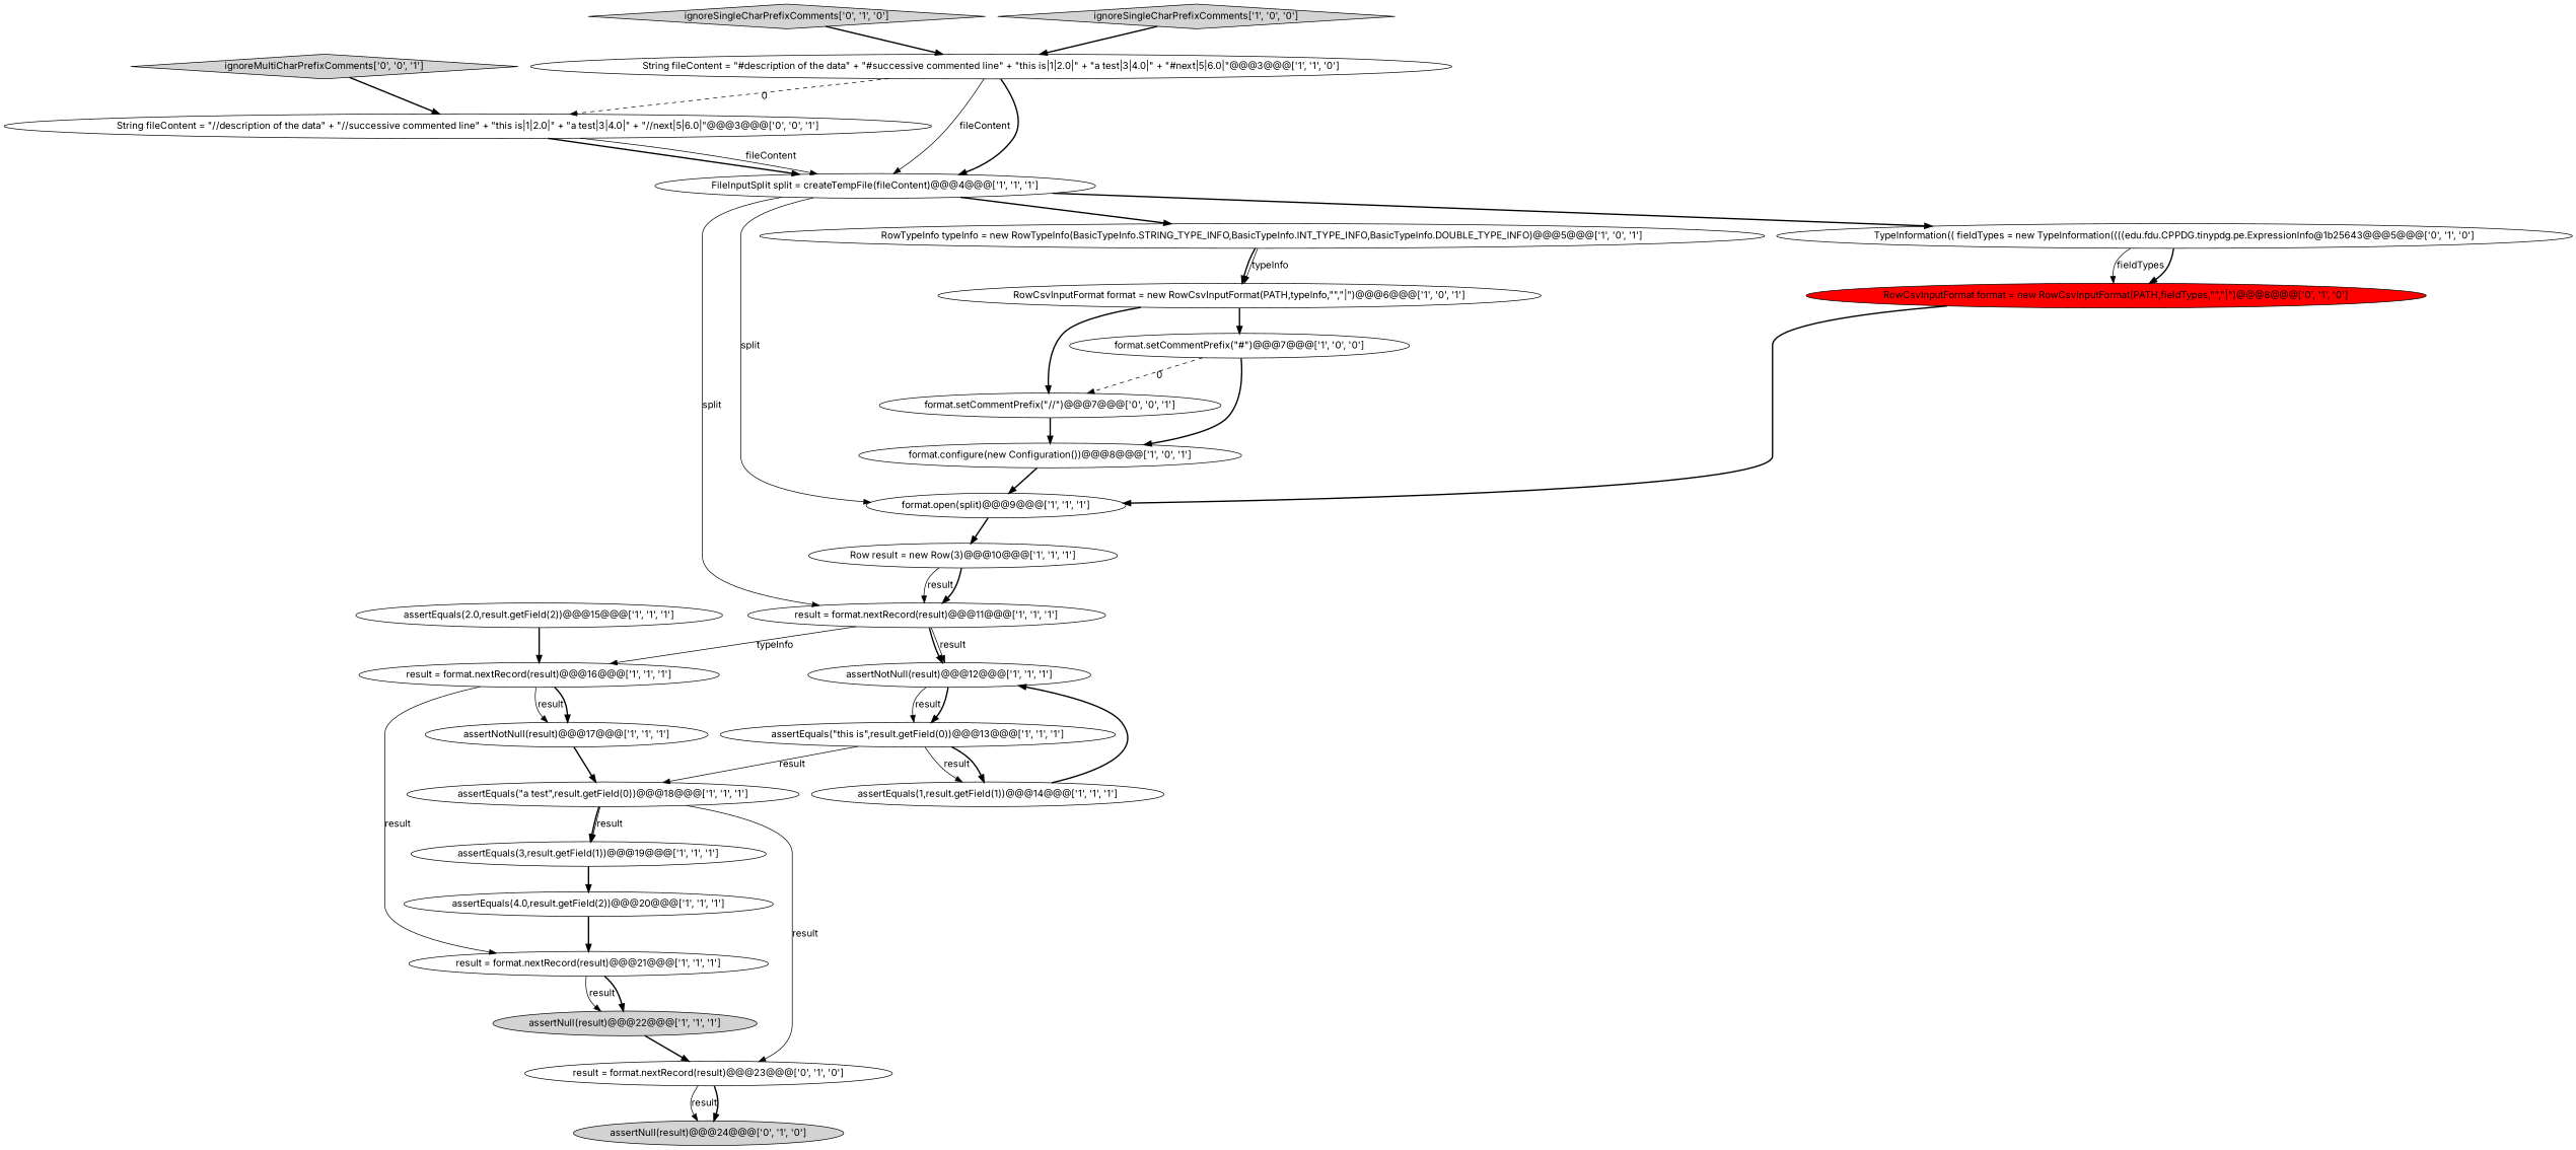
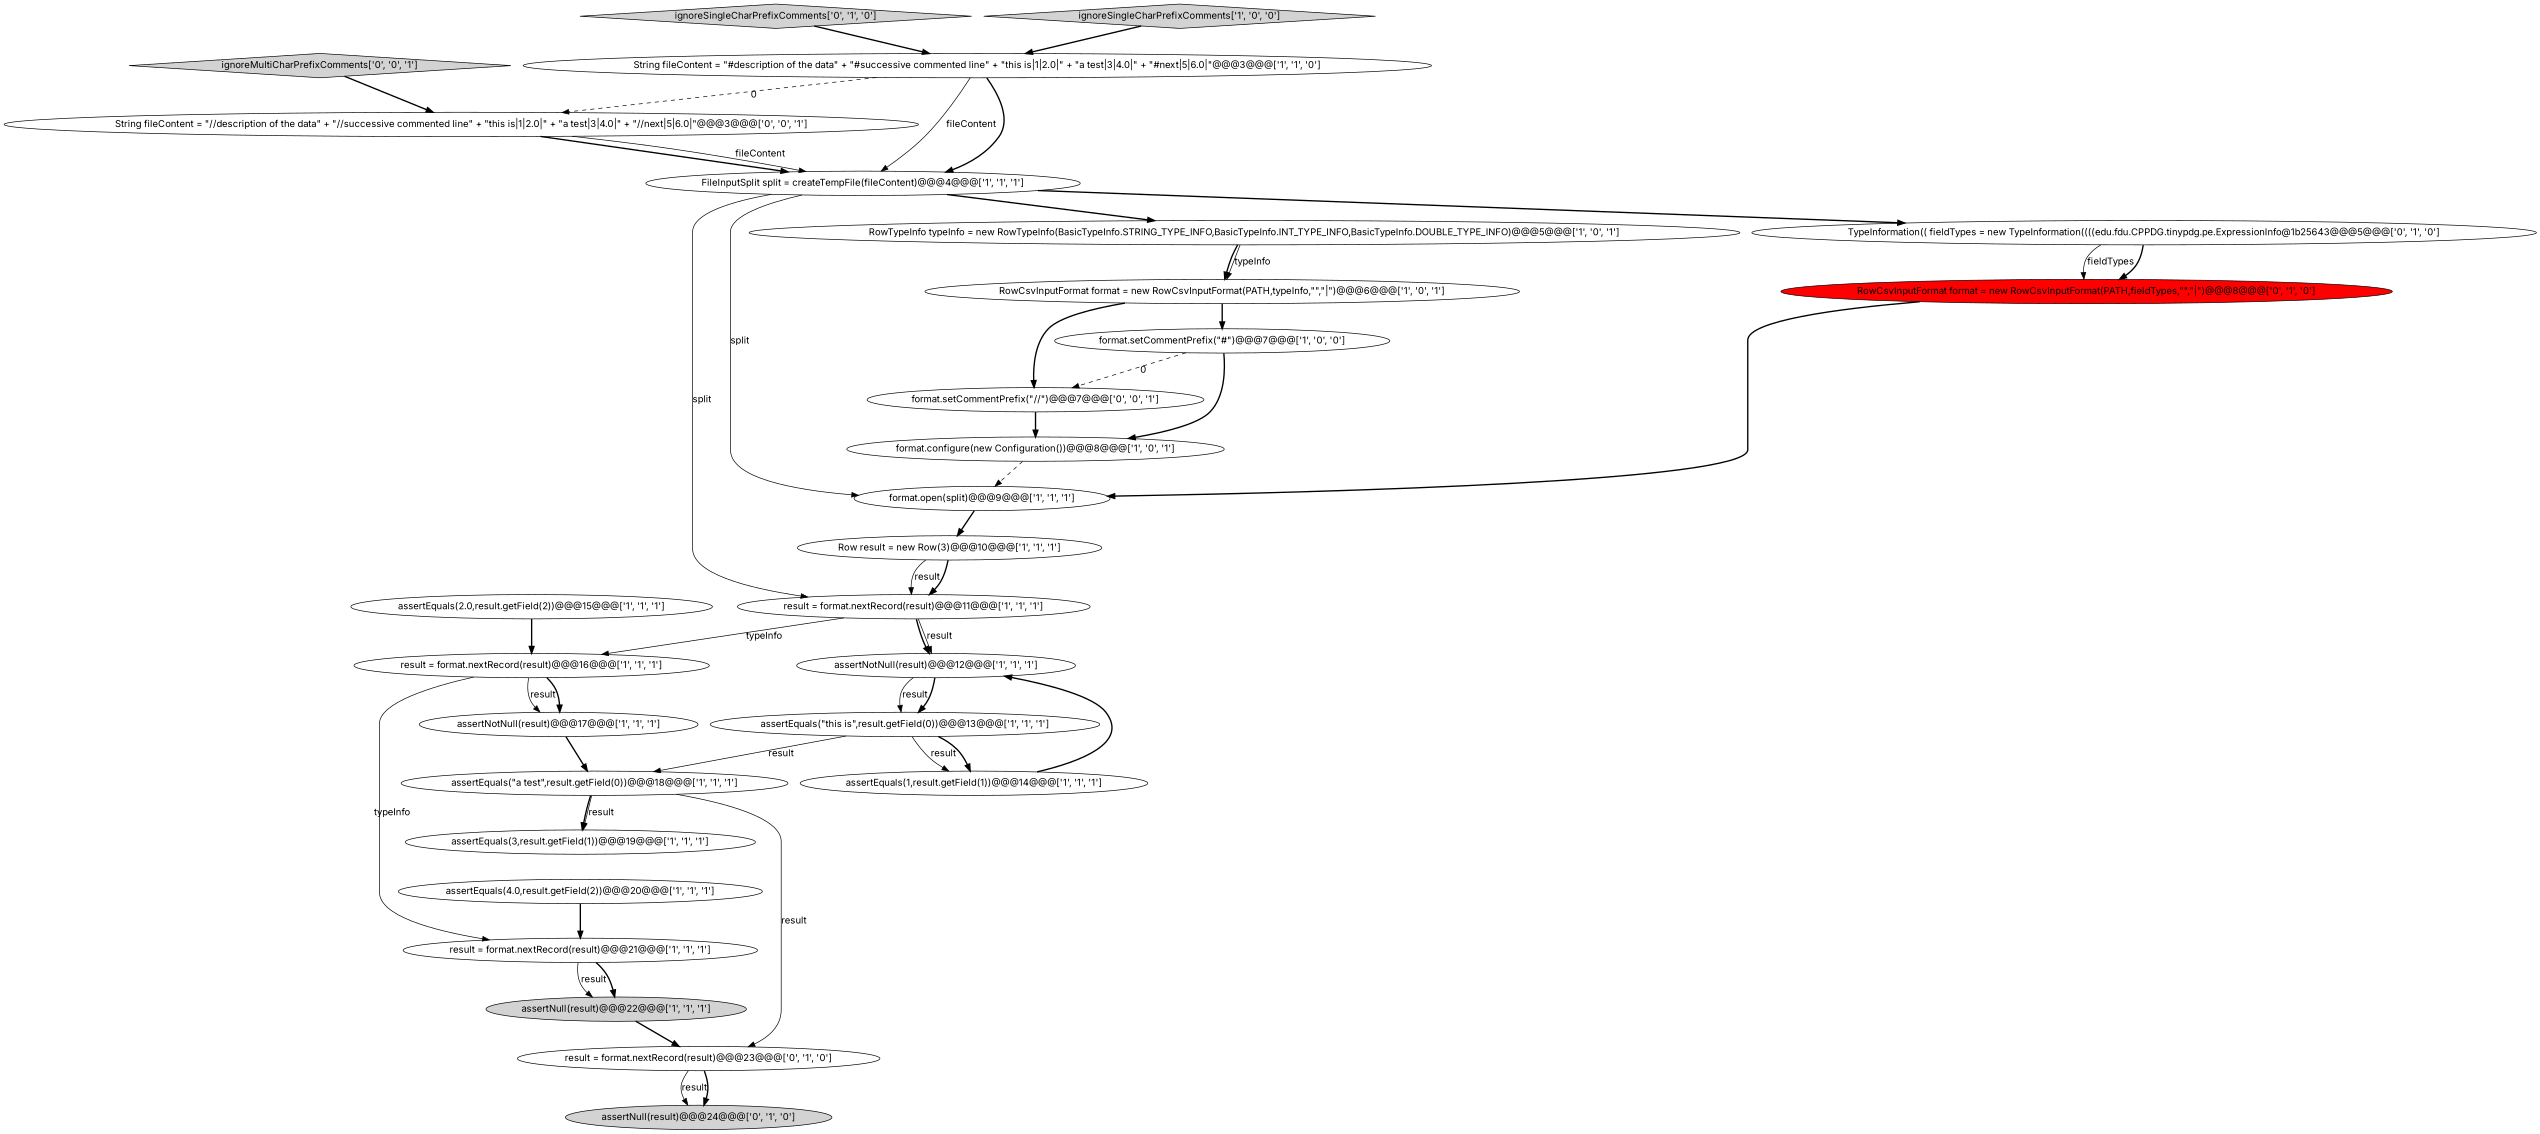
  digraph {
    fontname=Inter
    node [fillcolor=white fontname=Inter shape=ellipse style=filled]
    edge [fontname=Inter style=bold]
    n1 [label="Row result = new Row(3)@@@10@@@['1', '1', '1']"]
    n2 [label="result = format.nextRecord(result)@@@11@@@['1', '1', '1']"]
    n3 [label="result = format.nextRecord(result)@@@16@@@['1', '1', '1']"]
    n4 [label="assertNotNull(result)@@@12@@@['1', '1', '1']"]
    n5 [label="format.setCommentPrefix(\"//\")@@@7@@@['0', '0', '1']"]
    n6 [label="format.configure(new Configuration())@@@8@@@['1', '0', '1']"]
    n7 [label="format.open(split)@@@9@@@['1', '1', '1']"]
    n8 [label="result = format.nextRecord(result)@@@21@@@['1', '1', '1']"]
    n9 [label="assertNotNull(result)@@@17@@@['1', '1', '1']"]
    n10 [fillcolor=lightgray label="assertNull(result)@@@22@@@['1', '1', '1']"]
    n11 [label="assertEquals(\"a test\",result.getField(0))@@@18@@@['1', '1', '1']"]
    n12 [label="String fileContent = \"#description of the data\" + \"#successive commented line\" + \"this is|1|2.0|\" + \"a test|3|4.0|\" + \"#next|5|6.0|\"@@@3@@@['1', '1', '0']"]
    n13 [label="String fileContent = \"//description of the data\" + \"//successive commented line\" + \"this is|1|2.0|\" + \"a test|3|4.0|\" + \"//next|5|6.0|\"@@@3@@@['0', '0', '1']"]
    n14 [label="FileInputSplit split = createTempFile(fileContent)@@@4@@@['1', '1', '1']"]
    n15 [label="RowTypeInfo typeInfo = new RowTypeInfo(BasicTypeInfo.STRING_TYPE_INFO,BasicTypeInfo.INT_TYPE_INFO,BasicTypeInfo.DOUBLE_TYPE_INFO)@@@5@@@['1', '0', '1']"]
    n16 [label="TypeInformation(( fieldTypes = new TypeInformation((((edu.fdu.CPPDG.tinypdg.pe.ExpressionInfo@1b25643@@@5@@@['0', '1', '0']"]
    n17 [label="format.setCommentPrefix(\"#\")@@@7@@@['1', '0', '0']"]
    n18 [fillcolor=red label="RowCsvInputFormat format = new RowCsvInputFormat(PATH,fieldTypes,\"\",\"|\")@@@8@@@['0', '1', '0']"]
    n19 [fillcolor=lightgray label="ignoreMultiCharPrefixComments['0', '0', '1']" shape=diamond]
    n20 [label="assertEquals(4.0,result.getField(2))@@@20@@@['1', '1', '1']"]
    n21 [label="assertEquals(\"this is\",result.getField(0))@@@13@@@['1', '1', '1']"]
    n22 [label="assertEquals(1,result.getField(1))@@@14@@@['1', '1', '1']"]
    n23 [fillcolor=lightgray label="ignoreSingleCharPrefixComments['0', '1', '0']" shape=diamond]
    n24 [label="RowCsvInputFormat format = new RowCsvInputFormat(PATH,typeInfo,\"\",\"|\")@@@6@@@['1', '0', '1']"]
    n25 [label="assertEquals(3,result.getField(1))@@@19@@@['1', '1', '1']"]
    n26 [label="result = format.nextRecord(result)@@@23@@@['0', '1', '0']"]
    n27 [fillcolor=lightgray label="assertNull(result)@@@24@@@['0', '1', '0']"]
    n28 [fillcolor=lightgray label="ignoreSingleCharPrefixComments['1', '0', '0']" shape=diamond]
    n29 [label="assertEquals(2.0,result.getField(2))@@@15@@@['1', '1', '1']"]
    n1 -> n2 [label=result style=solid]
    n1 -> n2
    n2 -> n3 [label=typeInfo style=solid]
    n2 -> n4
    n2 -> n4 [label=result style=solid]
-   n3 -> n8 [label=result style=solid]
+   n3 -> n8 [label=typeInfo style=solid]
    n3 -> n9 [label=result style=solid]
    n3 -> n9
    n4 -> n21 [label=result style=solid]
    n4 -> n21
    n5 -> n6
-   n6 -> n7
+   n6 -> n7 [style=dashed]
    n7 -> n1
    n8 -> n10 [label=result style=solid]
    n8 -> n10
    n9 -> n11
    n10 -> n26
    n11 -> n25
    n11 -> n25 [label=result style=solid]
    n11 -> n26 [label=result style=solid]
    n12 -> n13 [label=0 style=dashed]
    n12 -> n14 [label=fileContent style=solid]
    n12 -> n14
    n13 -> n14
    n13 -> n14 [label=fileContent style=solid]
    n14 -> n2 [label=split style=solid]
    n14 -> n7 [label=split style=solid]
    n14 -> n15
    n14 -> n16
    n15 -> n24
    n15 -> n24 [label=typeInfo style=solid]
    n16 -> n18 [label=fieldTypes style=solid]
    n16 -> n18
    n17 -> n5 [label=0 style=dashed]
    n17 -> n6
    n18 -> n7
    n19 -> n13
    n20 -> n8
    n21 -> n11 [label=result style=solid]
    n21 -> n22 [label=result style=solid]
    n21 -> n22
    n22 -> n4
    n23 -> n12
    n24 -> n5
    n24 -> n17
-   n25 -> n20
    n26 -> n27 [label=result style=solid]
    n26 -> n27
    n28 -> n12
    n29 -> n3
  }
